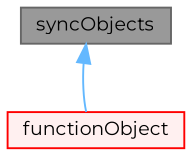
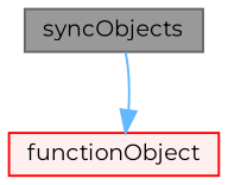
  digraph {
    fontname=Montserrat
    node [fontname=Montserrat fontsize=10 shape=box style=filled]
    n1 [color=gray40 fillcolor=grey60 fontcolor=black height=0.2 label=syncObjects width=0.4]
    n2 [color=red fillcolor="#FFF0F0" height=0.2 label=functionObject width=0.4]
-   n1 -> n2 [color=steelblue1 dir=back fontname=Montserrat fontsize=10 labelfontname=Helvetica labelfontsize=10 style=solid]
+   n2 -> n1 [color=steelblue1 dir=back fontname=Montserrat fontsize=10 labelfontname=Helvetica labelfontsize=10 style=solid]
  }
